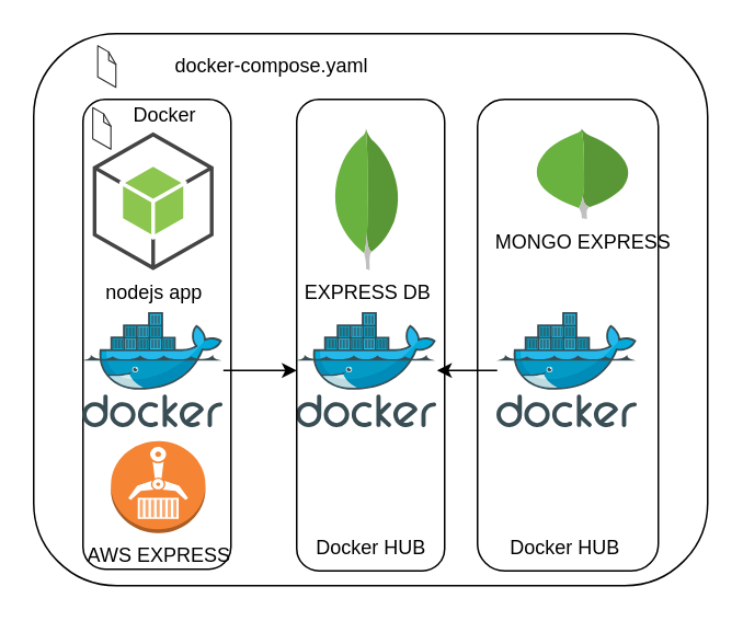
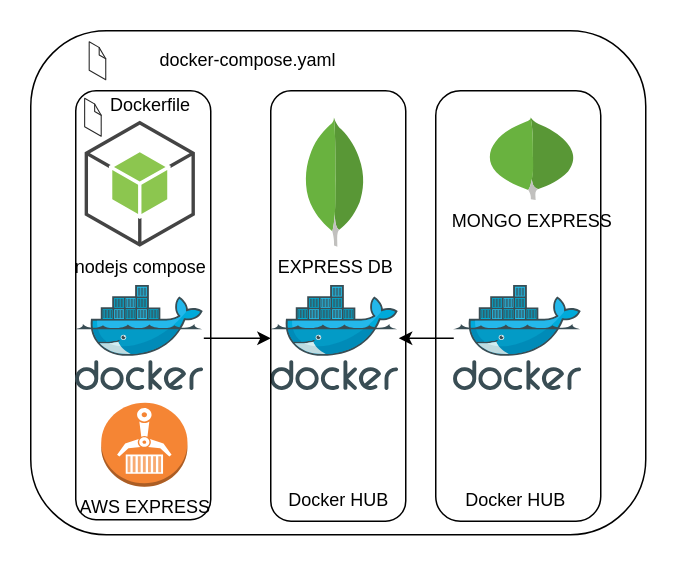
  <mxCell id="0" />
  <mxCell id="1" parent="0" />
  <mxCell id="2" value="" style="rounded=1;whiteSpace=wrap;html=1;fillColor=none;" parent="1" vertex="1"><mxGeometry x="20" y="20" width="410" height="336" as="geometry" /></mxCell>
  <mxCell id="3" value="" style="rounded=1;whiteSpace=wrap;html=1;fillColor=none;" parent="1" vertex="1"><mxGeometry x="50" y="60" width="90" height="286" as="geometry" /></mxCell>
  <mxCell id="4" value="" style="edgeStyle=orthogonalEdgeStyle;rounded=0;orthogonalLoop=1;jettySize=auto;html=1;" parent="1" source="5" target="6" edge="1"><mxGeometry relative="1" as="geometry" /></mxCell>
  <mxCell id="5" value="" style="aspect=fixed;html=1;points=[];align=center;image;fontSize=12;image=img/lib/mscae/Docker.svg;" parent="1" vertex="1"><mxGeometry x="50" y="190" width="85.37" height="70" as="geometry" /></mxCell>
  <mxCell id="6" value="" style="aspect=fixed;html=1;points=[];align=center;image;fontSize=12;image=img/lib/mscae/Docker.svg;" parent="1" vertex="1"><mxGeometry x="180" y="190" width="85.37" height="70" as="geometry" /></mxCell>
  <mxCell id="7" value="" style="edgeStyle=orthogonalEdgeStyle;rounded=0;orthogonalLoop=1;jettySize=auto;html=1;" parent="1" source="8" target="6" edge="1"><mxGeometry relative="1" as="geometry" /></mxCell>
  <mxCell id="8" value="" style="aspect=fixed;html=1;points=[];align=center;image;fontSize=12;image=img/lib/mscae/Docker.svg;" parent="1" vertex="1"><mxGeometry x="302" y="190" width="85.37" height="70" as="geometry" /></mxCell>
- <mxCell id="9" value="nodejs app&lt;br&gt;" style="outlineConnect=0;dashed=0;verticalLabelPosition=bottom;verticalAlign=top;align=center;html=1;shape=mxgraph.aws3.android;fillColor=#8CC64F;gradientColor=none;" parent="1" vertex="1"><mxGeometry x="55.93" y="80" width="73.5" height="84" as="geometry" /></mxCell>
+ <mxCell id="9" value="nodejs compose&lt;br&gt;" style="outlineConnect=0;dashed=0;verticalLabelPosition=bottom;verticalAlign=top;align=center;html=1;shape=mxgraph.aws3.android;fillColor=#8CC64F;gradientColor=none;" parent="1" vertex="1"><mxGeometry x="55.93" y="80" width="73.5" height="84" as="geometry" /></mxCell>
  <mxCell id="10" value="MONGO EXPRESS" style="dashed=0;outlineConnect=0;html=1;align=center;labelPosition=center;verticalLabelPosition=bottom;verticalAlign=top;shape=mxgraph.weblogos.mongodb" parent="1" vertex="1"><mxGeometry x="324.09" y="77.8" width="60" height="55" as="geometry" /></mxCell>
  <mxCell id="11" value="EXPRESS DB&lt;br&gt;" style="dashed=0;outlineConnect=0;html=1;align=center;labelPosition=center;verticalLabelPosition=bottom;verticalAlign=top;shape=mxgraph.weblogos.mongodb" parent="1" vertex="1"><mxGeometry x="202.09" y="77.8" width="41.2" height="86.2" as="geometry" /></mxCell>
  <mxCell id="12" value="" style="rounded=1;whiteSpace=wrap;html=1;fillColor=none;" parent="1" vertex="1"><mxGeometry x="180" y="60" width="90" height="287" as="geometry" /></mxCell>
  <mxCell id="13" value="" style="rounded=1;whiteSpace=wrap;html=1;fillColor=none;" parent="1" vertex="1"><mxGeometry x="290" y="60" width="110" height="287" as="geometry" /></mxCell>
- <mxCell id="14" value="Docker" style="text;html=1;strokeColor=none;fillColor=none;align=center;verticalAlign=middle;whiteSpace=wrap;rounded=0;" parent="1" vertex="1"><mxGeometry x="80" y="60" width="40" height="20" as="geometry" /></mxCell>
+ <mxCell id="14" value="Dockerfile" style="text;html=1;strokeColor=none;fillColor=none;align=center;verticalAlign=middle;whiteSpace=wrap;rounded=0;" parent="1" vertex="1"><mxGeometry x="80" y="60" width="40" height="20" as="geometry" /></mxCell>
  <mxCell id="15" value="docker-compose.yaml" style="text;html=1;strokeColor=none;fillColor=none;align=center;verticalAlign=middle;whiteSpace=wrap;rounded=0;" parent="1" vertex="1"><mxGeometry x="100" y="30" width="130" height="20" as="geometry" /></mxCell>
  <mxCell id="16" value="" style="verticalLabelPosition=bottom;html=1;verticalAlign=top;strokeWidth=1;align=center;outlineConnect=0;dashed=0;outlineConnect=0;shape=mxgraph.aws3d.file;aspect=fixed;strokeColor=#292929;fillColor=none;" parent="1" vertex="1"><mxGeometry x="58.96" y="27.35" width="11.04" height="25.3" as="geometry" /></mxCell>
  <mxCell id="17" value="" style="verticalLabelPosition=bottom;html=1;verticalAlign=top;strokeWidth=1;align=center;outlineConnect=0;dashed=0;outlineConnect=0;shape=mxgraph.aws3d.file;aspect=fixed;strokeColor=#292929;fillColor=none;" parent="1" vertex="1"><mxGeometry x="55.93" y="65" width="11.04" height="25.3" as="geometry" /></mxCell>
  <mxCell id="18" value="AWS EXPRESS" style="outlineConnect=0;dashed=0;verticalLabelPosition=bottom;verticalAlign=top;align=center;html=1;shape=mxgraph.aws3.ecr;fillColor=#F58534;gradientColor=none;" parent="1" vertex="1"><mxGeometry x="66.97" y="268" width="57.5" height="56" as="geometry" /></mxCell>
  <mxCell id="19" value="Docker HUB" style="shape=image;html=1;verticalAlign=top;verticalLabelPosition=bottom;labelBackgroundColor=#ffffff;imageAspect=0;aspect=fixed;image=https://cdn4.iconfinder.com/data/icons/social-network-round-gloss-shine/128/docker-icon_copy.png" parent="1" vertex="1"><mxGeometry x="195.5" y="260" width="59" height="59" as="geometry" /></mxCell>
  <mxCell id="20" value="Docker HUB" style="shape=image;html=1;verticalAlign=top;verticalLabelPosition=bottom;labelBackgroundColor=#ffffff;imageAspect=0;aspect=fixed;image=https://cdn4.iconfinder.com/data/icons/social-network-round-gloss-shine/128/docker-icon_copy.png" parent="1" vertex="1"><mxGeometry x="313" y="260" width="59" height="59" as="geometry" /></mxCell>
